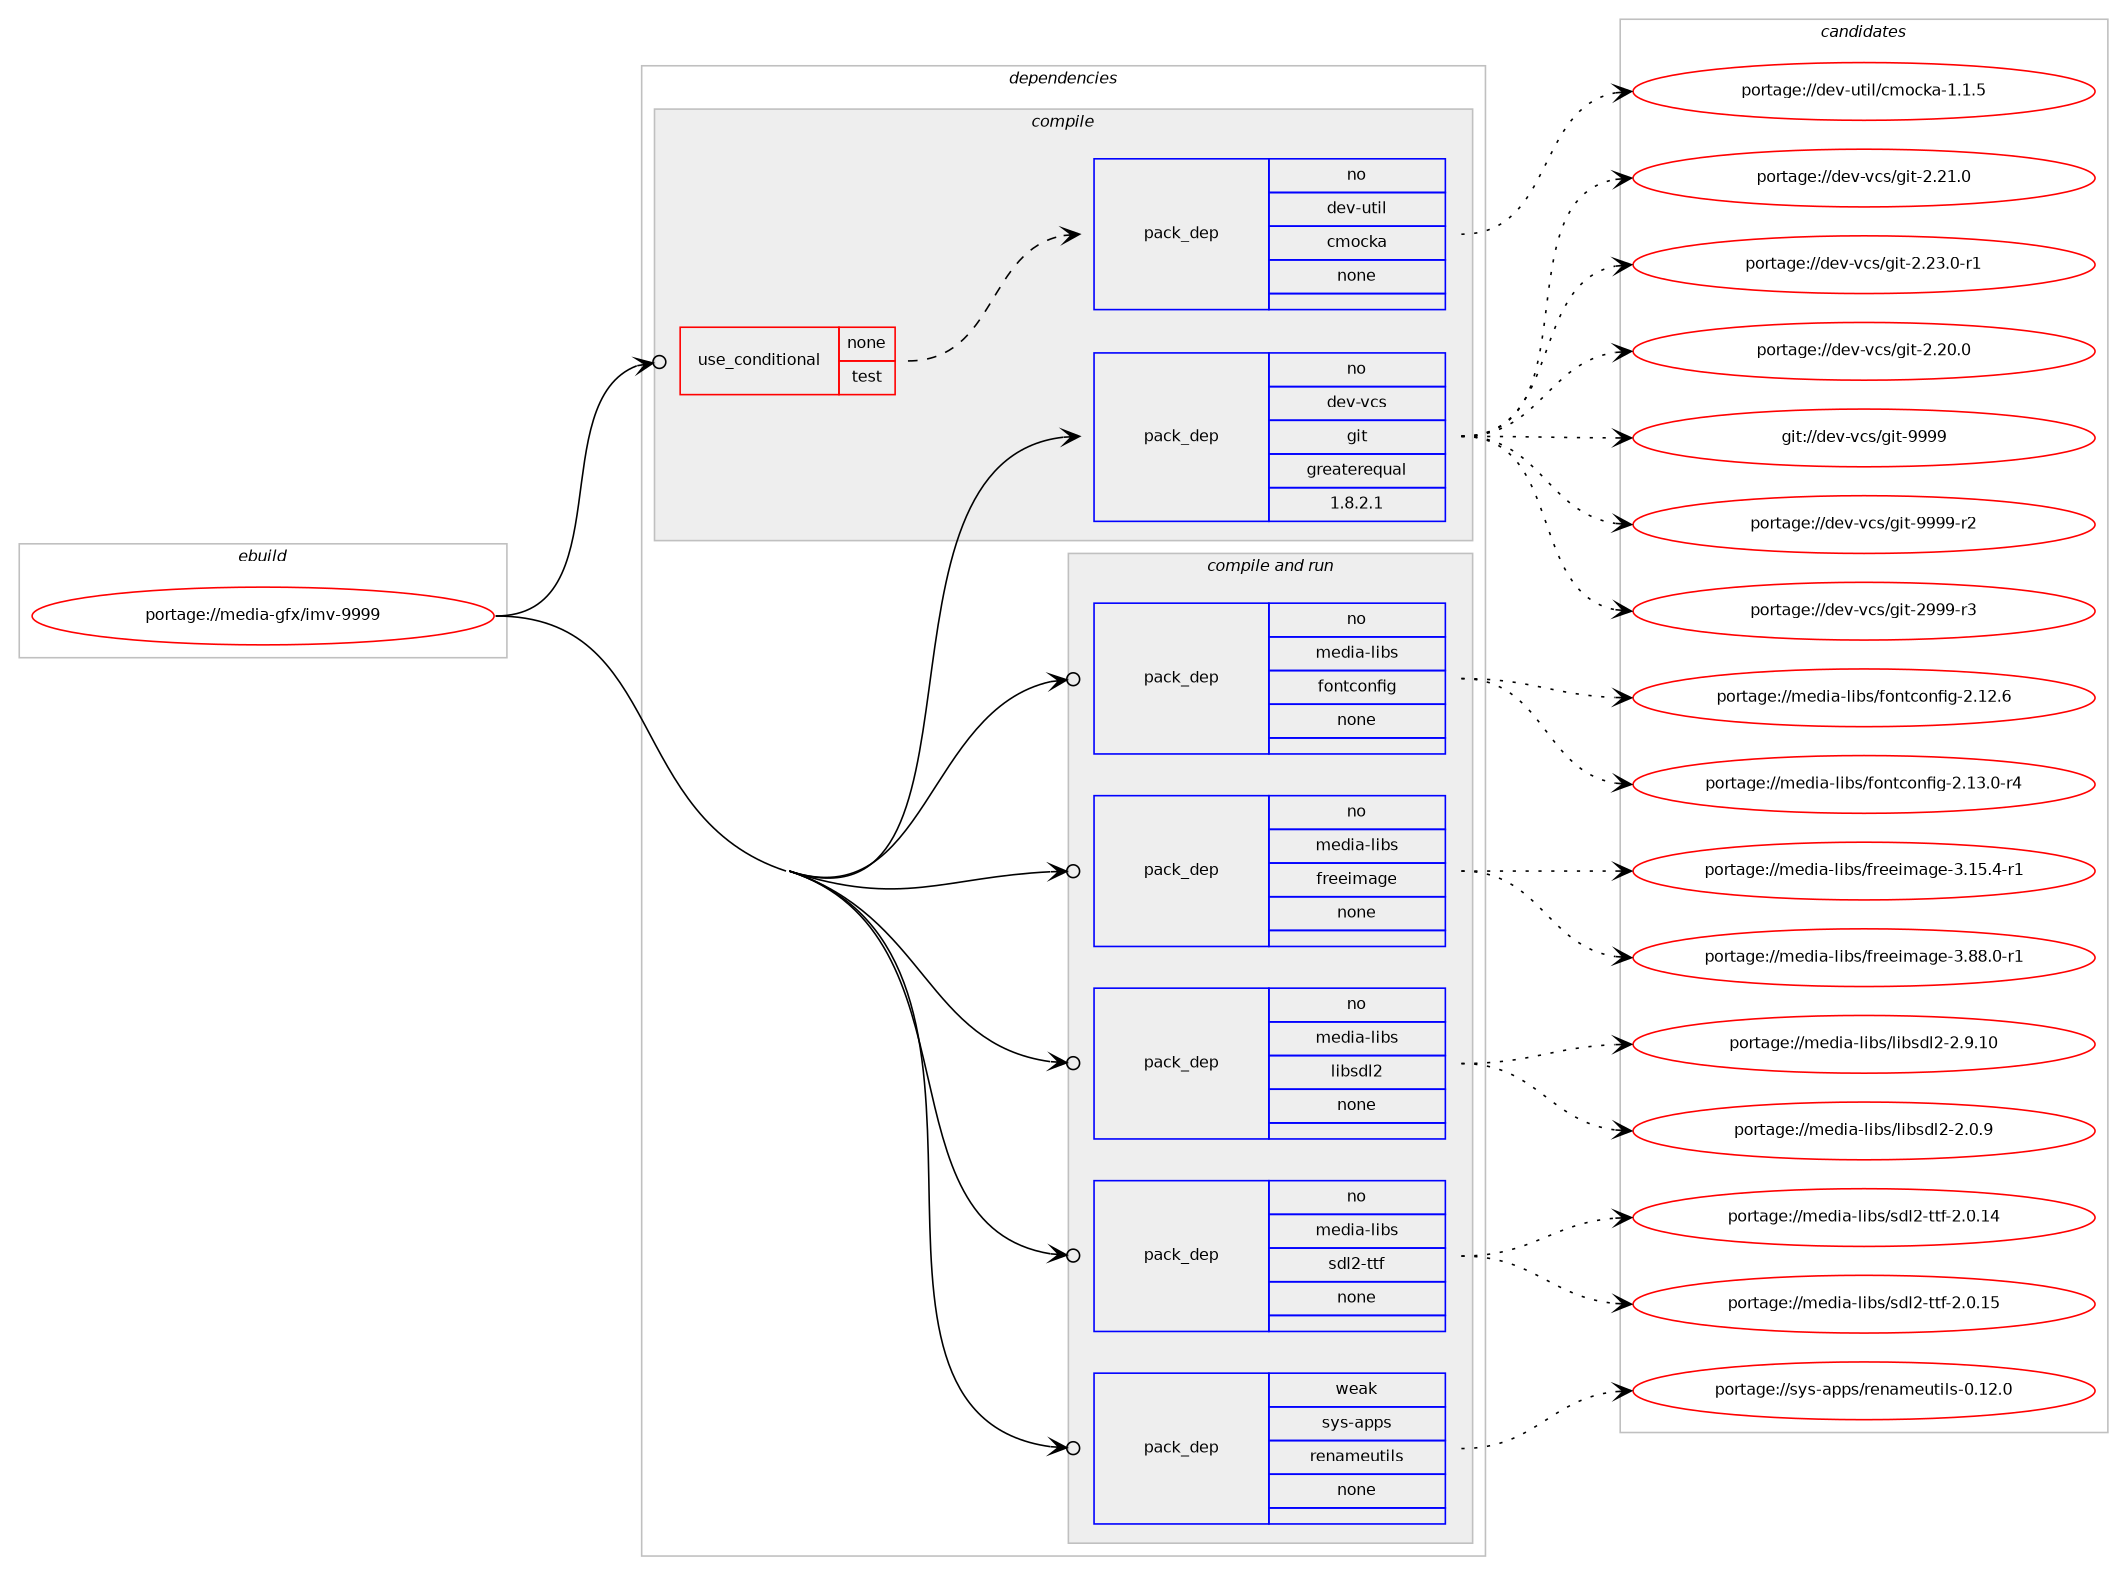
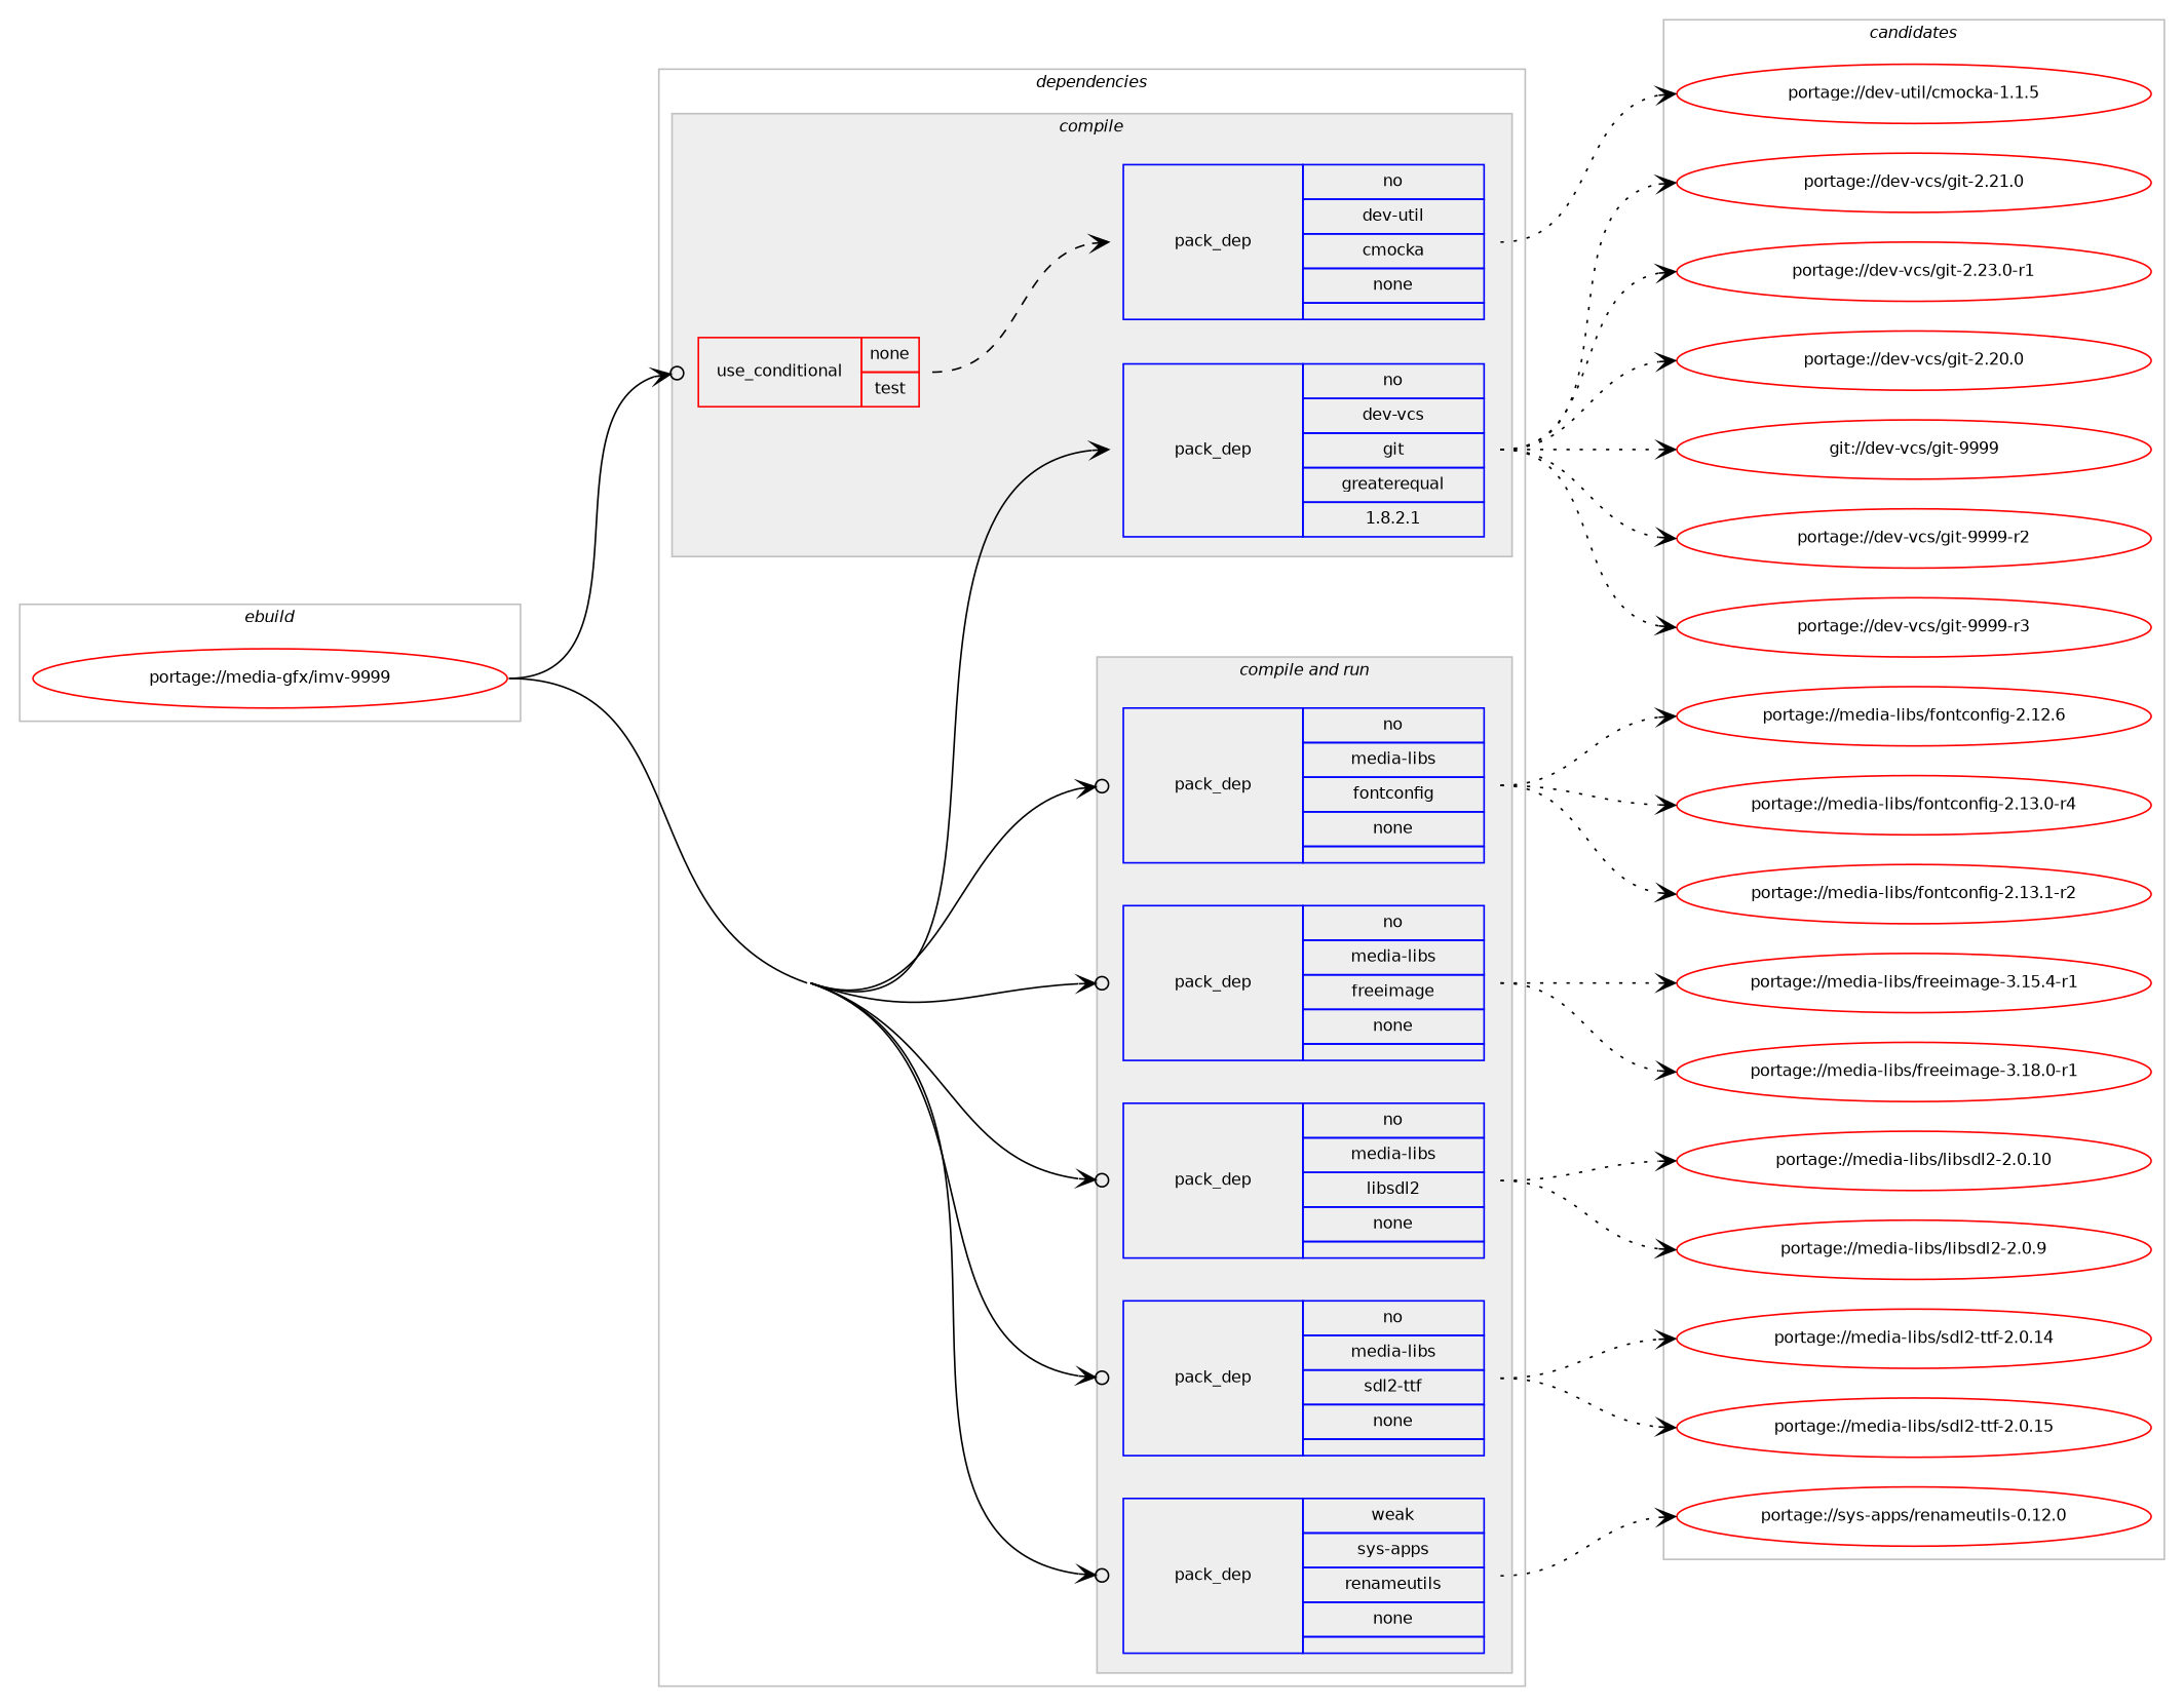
  digraph {
    compound=true
    concentrate=true
    fontname=Helvetica
    fontsize=10
    newrank=true
    rankdir=LR
    ranksep=1.5
    node [color=red fontname=Helvetica fontsize=10]
    edge [arrowhead=vee headport=w style=dotted tailport=e weight=100]
    n1 [label="portage://media-gfx/imv-9999" width=4]
    n2 [color=blue label=<<TABLE BORDER="0" CELLBORDER="1" CELLSPACING="0" CELLPADDING="4" WIDTH="220"><TR><TD ROWSPAN="6" CELLPADDING="30">pack_dep</TD></TR><TR><TD WIDTH="110">no</TD></TR><TR><TD>dev-util</TD></TR><TR><TD>cmocka</TD></TR><TR><TD>none</TD></TR><TR><TD></TD></TR></TABLE>> shape=none]
    n3 [label=<<TABLE BORDER="0" CELLBORDER="1" CELLSPACING="0" CELLPADDING="4"><TR><TD ROWSPAN="3" CELLPADDING="10">use_conditional</TD></TR><TR><TD>none</TD></TR><TR><TD>test</TD></TR></TABLE>> shape=none]
    n4 [color=blue label=<<TABLE BORDER="0" CELLBORDER="1" CELLSPACING="0" CELLPADDING="4" WIDTH="220"><TR><TD ROWSPAN="6" CELLPADDING="30">pack_dep</TD></TR><TR><TD WIDTH="110">no</TD></TR><TR><TD>dev-vcs</TD></TR><TR><TD>git</TD></TR><TR><TD>greaterequal</TD></TR><TR><TD>1.8.2.1</TD></TR></TABLE>> shape=none]
    n5 [color=blue label=<<TABLE BORDER="0" CELLBORDER="1" CELLSPACING="0" CELLPADDING="4" WIDTH="220"><TR><TD ROWSPAN="6" CELLPADDING="30">pack_dep</TD></TR><TR><TD WIDTH="110">no</TD></TR><TR><TD>media-libs</TD></TR><TR><TD>fontconfig</TD></TR><TR><TD>none</TD></TR><TR><TD></TD></TR></TABLE>> shape=none]
    n6 [color=blue label=<<TABLE BORDER="0" CELLBORDER="1" CELLSPACING="0" CELLPADDING="4" WIDTH="220"><TR><TD ROWSPAN="6" CELLPADDING="30">pack_dep</TD></TR><TR><TD WIDTH="110">no</TD></TR><TR><TD>media-libs</TD></TR><TR><TD>freeimage</TD></TR><TR><TD>none</TD></TR><TR><TD></TD></TR></TABLE>> shape=none]
    n7 [color=blue label=<<TABLE BORDER="0" CELLBORDER="1" CELLSPACING="0" CELLPADDING="4" WIDTH="220"><TR><TD ROWSPAN="6" CELLPADDING="30">pack_dep</TD></TR><TR><TD WIDTH="110">no</TD></TR><TR><TD>media-libs</TD></TR><TR><TD>libsdl2</TD></TR><TR><TD>none</TD></TR><TR><TD></TD></TR></TABLE>> shape=none]
    n8 [color=blue label=<<TABLE BORDER="0" CELLBORDER="1" CELLSPACING="0" CELLPADDING="4" WIDTH="220"><TR><TD ROWSPAN="6" CELLPADDING="30">pack_dep</TD></TR><TR><TD WIDTH="110">no</TD></TR><TR><TD>media-libs</TD></TR><TR><TD>sdl2-ttf</TD></TR><TR><TD>none</TD></TR><TR><TD></TD></TR></TABLE>> shape=none]
    n9 [color=blue label=<<TABLE BORDER="0" CELLBORDER="1" CELLSPACING="0" CELLPADDING="4" WIDTH="220"><TR><TD ROWSPAN="6" CELLPADDING="30">pack_dep</TD></TR><TR><TD WIDTH="110">weak</TD></TR><TR><TD>sys-apps</TD></TR><TR><TD>renameutils</TD></TR><TR><TD>none</TD></TR><TR><TD></TD></TR></TABLE>> shape=none]
    n10 [label="portage://dev-util/cmocka-1.1.5" width=4]
    n11 [label="portage://dev-vcs/git-2.21.0" width=4]
    n12 [label="portage://dev-vcs/git-2.23.0-r1" width=4]
    n13 [label="portage://dev-vcs/git-2.20.0" width=4]
    n14 [label="git://dev-vcs/git-9999" width=4]
    n15 [label="portage://dev-vcs/git-9999-r2" width=4]
-   n16 [label="portage://dev-vcs/git-2999-r3" width=4]
+   n16 [label="portage://dev-vcs/git-9999-r3" width=4]
    n17 [label="portage://media-libs/fontconfig-2.12.6" width=4]
    n18 [label="portage://media-libs/fontconfig-2.13.0-r4" width=4]
+   n19 [label="portage://media-libs/fontconfig-2.13.1-r2" width=4]
    n20 [label="portage://media-libs/freeimage-3.15.4-r1" width=4]
-   n21 [label="portage://media-libs/freeimage-3.88.0-r1" width=4]
-   n22 [label="portage://media-libs/libsdl2-2.9.10" width=4]
+   n21 [label="portage://media-libs/freeimage-3.18.0-r1" width=4]
+   n22 [label="portage://media-libs/libsdl2-2.0.10" width=4]
    n23 [label="portage://media-libs/libsdl2-2.0.9" width=4]
    n24 [label="portage://media-libs/sdl2-ttf-2.0.14" width=4]
    n25 [label="portage://media-libs/sdl2-ttf-2.0.15" width=4]
    n26 [label="portage://sys-apps/renameutils-0.12.0" width=4]
    subgraph cluster_1 {
      color=gray
      label=<<i>ebuild</i>>
      rank=same
      n1
    }
    subgraph cluster_2 {
      color=gray
      label=<<i>dependencies</i>>
      subgraph cluster_3 {
        color=gray
        fillcolor="#eeeeee"
        label=<<i>compile</i>>
        style=filled
        subgraph sub_4 {
          color=gray
          fillcolor="#eeeeee"
          label=<<i>compile</i>>
          style=filled
          n3
          subgraph sub_5 {
            color=gray
            fillcolor="#eeeeee"
            label=<<i>compile</i>>
            style=filled
            n2
          }
        }
        subgraph sub_6 {
          color=gray
          fillcolor="#eeeeee"
          label=<<i>compile</i>>
          style=filled
          n4
        }
      }
      subgraph cluster_7 {
        color=gray
        fillcolor="#eeeeee"
        label=<<i>compile and run</i>>
        style=filled
        subgraph sub_8 {
          color=gray
          fillcolor="#eeeeee"
          label=<<i>compile and run</i>>
          style=filled
          n5
        }
        subgraph sub_9 {
          color=gray
          fillcolor="#eeeeee"
          label=<<i>compile and run</i>>
          style=filled
          n6
        }
        subgraph sub_10 {
          color=gray
          fillcolor="#eeeeee"
          label=<<i>compile and run</i>>
          style=filled
          n7
        }
        subgraph sub_11 {
          color=gray
          fillcolor="#eeeeee"
          label=<<i>compile and run</i>>
          style=filled
          n8
        }
        subgraph sub_12 {
          color=gray
          fillcolor="#eeeeee"
          label=<<i>compile and run</i>>
          style=filled
          n9
        }
      }
      subgraph cluster_13 {
        color=gray
        fillcolor="#eeeeee"
        label=<<i>run</i>>
        style=filled
      }
    }
    subgraph cluster_14 {
      color=gray
      label=<<i>candidates</i>>
      rank=same
      subgraph sub_15 {
        color=black
        label=<<i>candidates</i>>
        nodesep=1
        rank=same
        n10
      }
      subgraph sub_16 {
        color=black
        label=<<i>candidates</i>>
        nodesep=1
        rank=same
        n11
        n12
        n13
        n14
        n15
        n16
      }
      subgraph sub_17 {
        color=black
        label=<<i>candidates</i>>
        nodesep=1
        rank=same
        n17
        n18
+       n19
      }
      subgraph sub_18 {
        color=black
        label=<<i>candidates</i>>
        nodesep=1
        rank=same
        n20
        n21
      }
      subgraph sub_19 {
        color=black
        label=<<i>candidates</i>>
        nodesep=1
        rank=same
        n22
        n23
      }
      subgraph sub_20 {
        color=black
        label=<<i>candidates</i>>
        nodesep=1
        rank=same
        n24
        n25
      }
      subgraph sub_21 {
        color=black
        label=<<i>candidates</i>>
        nodesep=1
        rank=same
        n26
      }
    }
    n1 -> n3 [arrowhead=odotvee style=solid weight=20]
    n1 -> n4 [style=solid weight=20]
    n1 -> n5 [arrowhead=odotvee style=solid weight=20]
    n1 -> n6 [arrowhead=odotvee style=solid weight=20]
    n1 -> n7 [arrowhead=odotvee style=solid weight=20]
    n1 -> n8 [arrowhead=odotvee style=solid weight=20]
    n1 -> n9 [arrowhead=odotvee style=solid weight=20]
    n2 -> n10
    n3 -> n2 [style=dashed weight=20]
    n4 -> n11
    n4 -> n12
    n4 -> n13
    n4 -> n14
    n4 -> n15
    n4 -> n16
    n5 -> n17
    n5 -> n18
+   n5 -> n19
    n6 -> n20
    n6 -> n21
    n7 -> n22
    n7 -> n23
    n8 -> n24
    n8 -> n25
    n9 -> n26
  }
